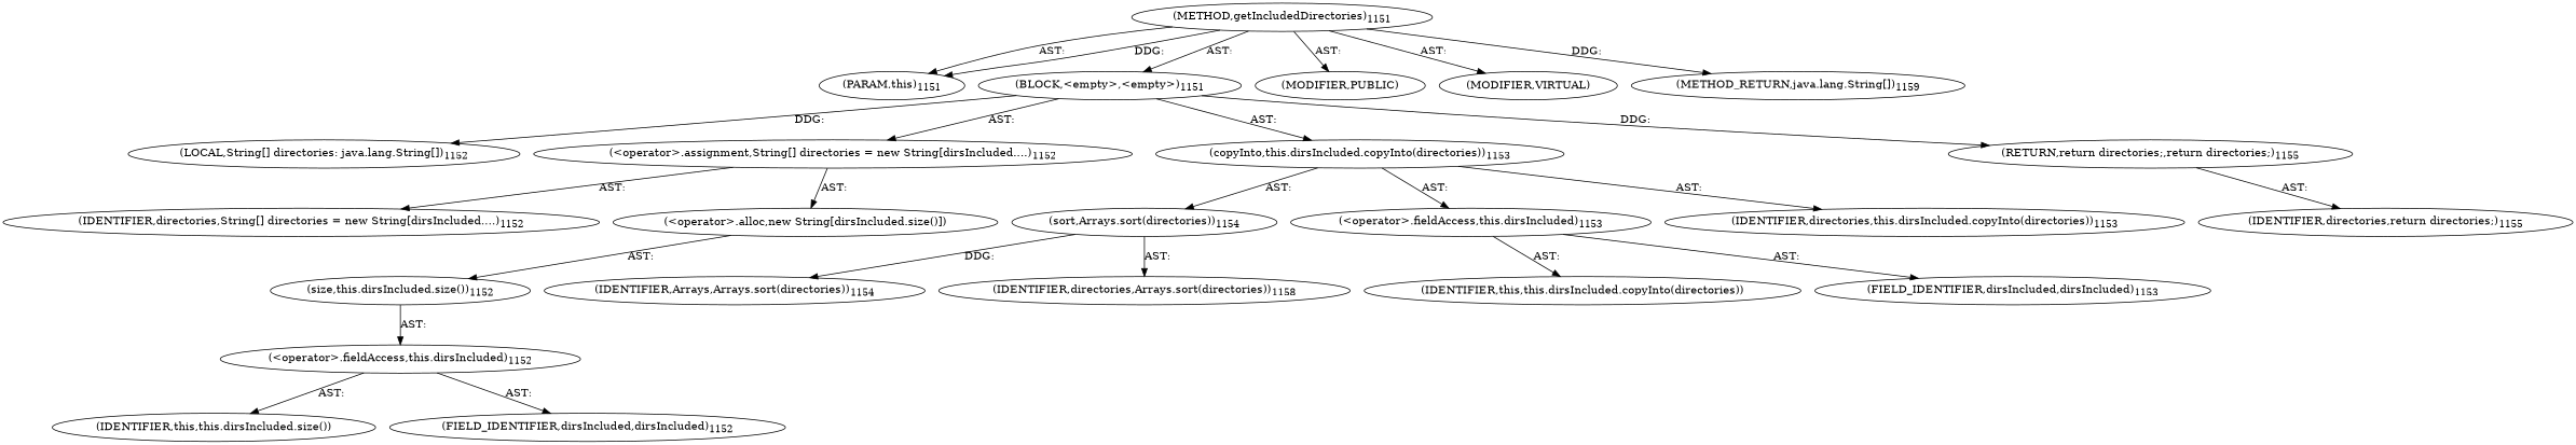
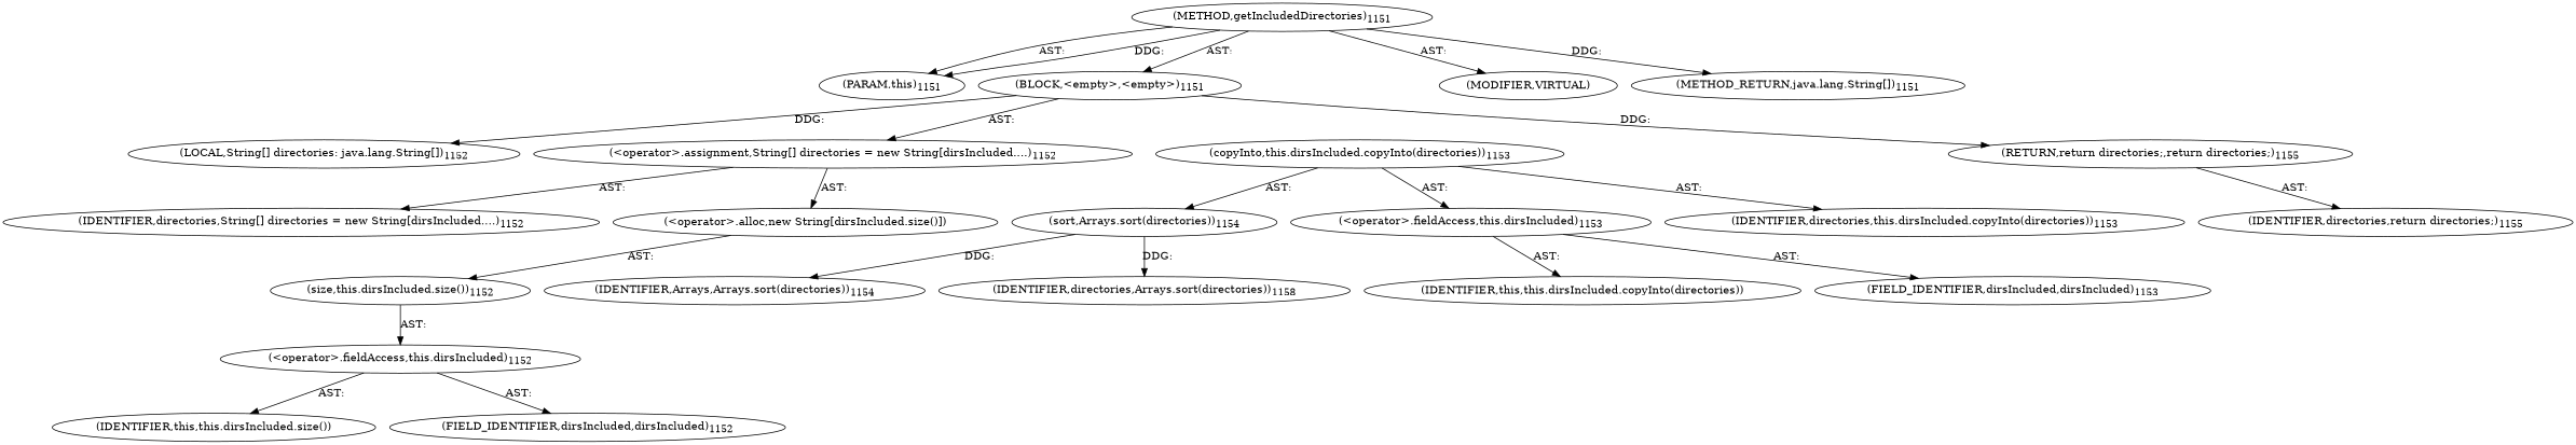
  digraph {
    n1 [label=<(METHOD,getIncludedDirectories)<SUB>1151</SUB>>]
    n2 [label=<(PARAM,this)<SUB>1151</SUB>>]
    n3 [label=<(BLOCK,&lt;empty&gt;,&lt;empty&gt;)<SUB>1151</SUB>>]
-   n4 [label=<(MODIFIER,PUBLIC)>]
    n5 [label=<(MODIFIER,VIRTUAL)>]
-   n6 [label=<(METHOD_RETURN,java.lang.String[])<SUB>1159</SUB>>]
+   n6 [label=<(METHOD_RETURN,java.lang.String[])<SUB>1151</SUB>>]
    n7 [label=<(LOCAL,String[] directories: java.lang.String[])<SUB>1152</SUB>>]
    n8 [label=<(&lt;operator&gt;.assignment,String[] directories = new String[dirsIncluded....)<SUB>1152</SUB>>]
    n9 [label=<(copyInto,this.dirsIncluded.copyInto(directories))<SUB>1153</SUB>>]
    n10 [label=<(RETURN,return directories;,return directories;)<SUB>1155</SUB>>]
    n11 [label=<(IDENTIFIER,directories,String[] directories = new String[dirsIncluded....)<SUB>1152</SUB>>]
    n12 [label=<(&lt;operator&gt;.alloc,new String[dirsIncluded.size()])>]
    n13 [label=<(sort,Arrays.sort(directories))<SUB>1154</SUB>>]
    n14 [label=<(&lt;operator&gt;.fieldAccess,this.dirsIncluded)<SUB>1153</SUB>>]
    n15 [label=<(IDENTIFIER,directories,this.dirsIncluded.copyInto(directories))<SUB>1153</SUB>>]
    n16 [label=<(IDENTIFIER,Arrays,Arrays.sort(directories))<SUB>1154</SUB>>]
    n17 [label=<(IDENTIFIER,directories,Arrays.sort(directories))<SUB>1158</SUB>>]
    n18 [label=<(IDENTIFIER,directories,return directories;)<SUB>1155</SUB>>]
    n19 [label=<(size,this.dirsIncluded.size())<SUB>1152</SUB>>]
    n20 [label=<(&lt;operator&gt;.fieldAccess,this.dirsIncluded)<SUB>1152</SUB>>]
    n21 [label=<(IDENTIFIER,this,this.dirsIncluded.size())>]
    n22 [label=<(FIELD_IDENTIFIER,dirsIncluded,dirsIncluded)<SUB>1152</SUB>>]
    n23 [label=<(IDENTIFIER,this,this.dirsIncluded.copyInto(directories))>]
    n24 [label=<(FIELD_IDENTIFIER,dirsIncluded,dirsIncluded)<SUB>1153</SUB>>]
    n1 -> n2 [label="AST: "]
    n1 -> n2 [label="DDG: "]
    n1 -> n3 [label="AST: "]
-   n1 -> n4 [label="AST: "]
    n1 -> n5 [label="AST: "]
    n1 -> n6 [label="DDG: "]
    n3 -> n7 [label="DDG: "]
    n3 -> n8 [label="AST: "]
-   n3 -> n9 [label="AST: "]
    n3 -> n10 [label="DDG: "]
    n8 -> n11 [label="AST: "]
    n8 -> n12 [label="AST: "]
    n9 -> n13 [label="AST: "]
    n9 -> n14 [label="AST: "]
    n9 -> n15 [label="AST: "]
    n10 -> n18 [label="AST: "]
    n12 -> n19 [label="AST: "]
    n13 -> n16 [label="DDG: "]
-   n13 -> n17 [label="AST: "]
+   n13 -> n17 [label="DDG: "]
    n14 -> n23 [label="AST: "]
    n14 -> n24 [label="AST: "]
    n19 -> n20 [label="AST: "]
    n20 -> n21 [label="AST: "]
    n20 -> n22 [label="AST: "]
  }
